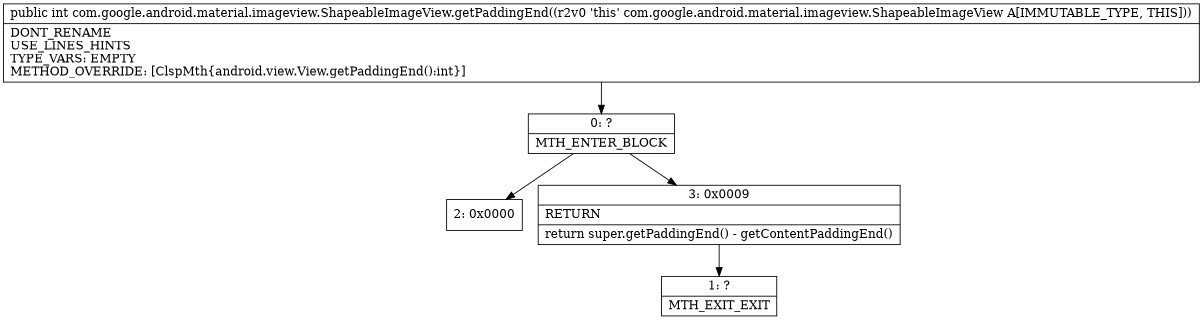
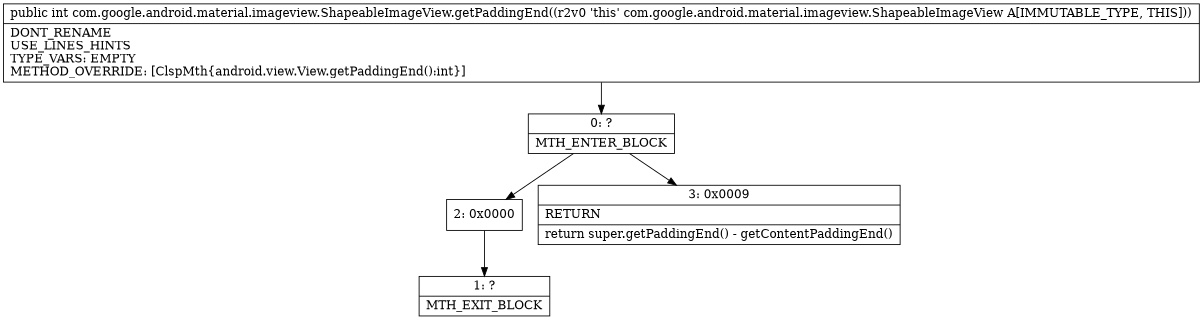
  digraph {
    node [shape=record]
    n1 [label="{0\:\ ?|MTH_ENTER_BLOCK\l}"]
    n2 [label="{2\:\ 0x0000}"]
    n3 [label="{3\:\ 0x0009|RETURN\l|return super.getPaddingEnd() \- getContentPaddingEnd()\l}"]
-   n4 [label="{1\:\ ?|MTH_EXIT_EXIT\l}"]
+   n4 [label="{1\:\ ?|MTH_EXIT_BLOCK\l}"]
    n5 [label="{public int com.google.android.material.imageview.ShapeableImageView.getPaddingEnd((r2v0 'this' com.google.android.material.imageview.ShapeableImageView A[IMMUTABLE_TYPE, THIS]))  | DONT_RENAME\lUSE_LINES_HINTS\lTYPE_VARS: EMPTY\lMETHOD_OVERRIDE: [ClspMth\{android.view.View.getPaddingEnd():int\}]\l}"]
    n1 -> n2
    n1 -> n3
-   n3 -> n4
+   n2 -> n4
    n5 -> n1
  }
